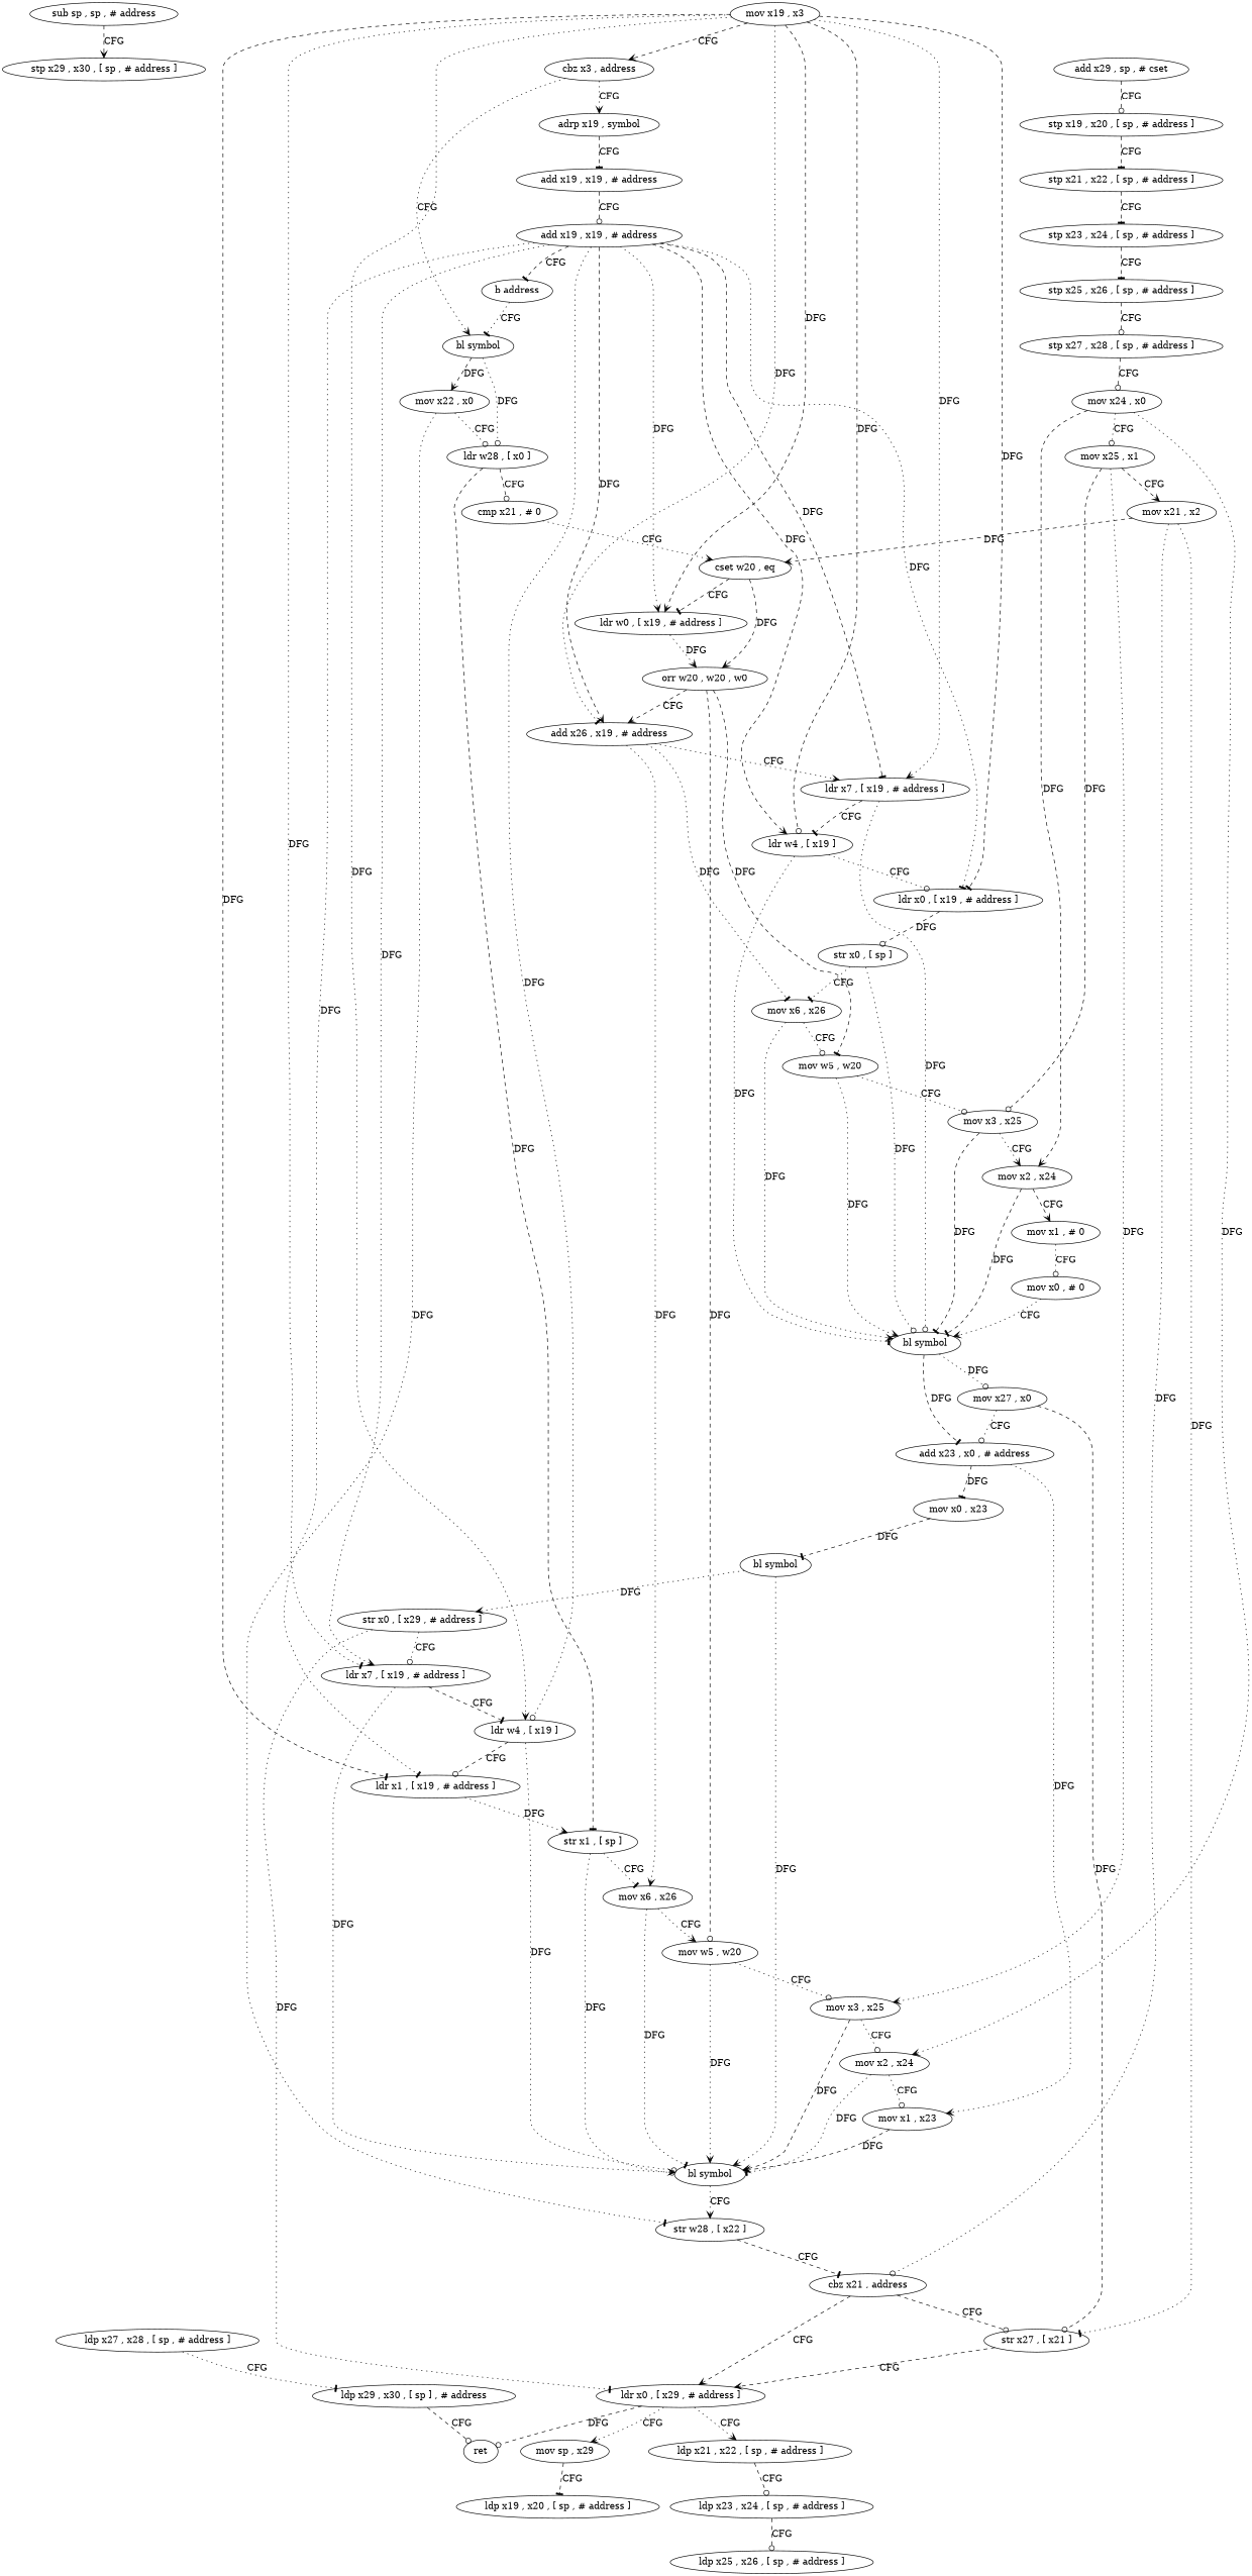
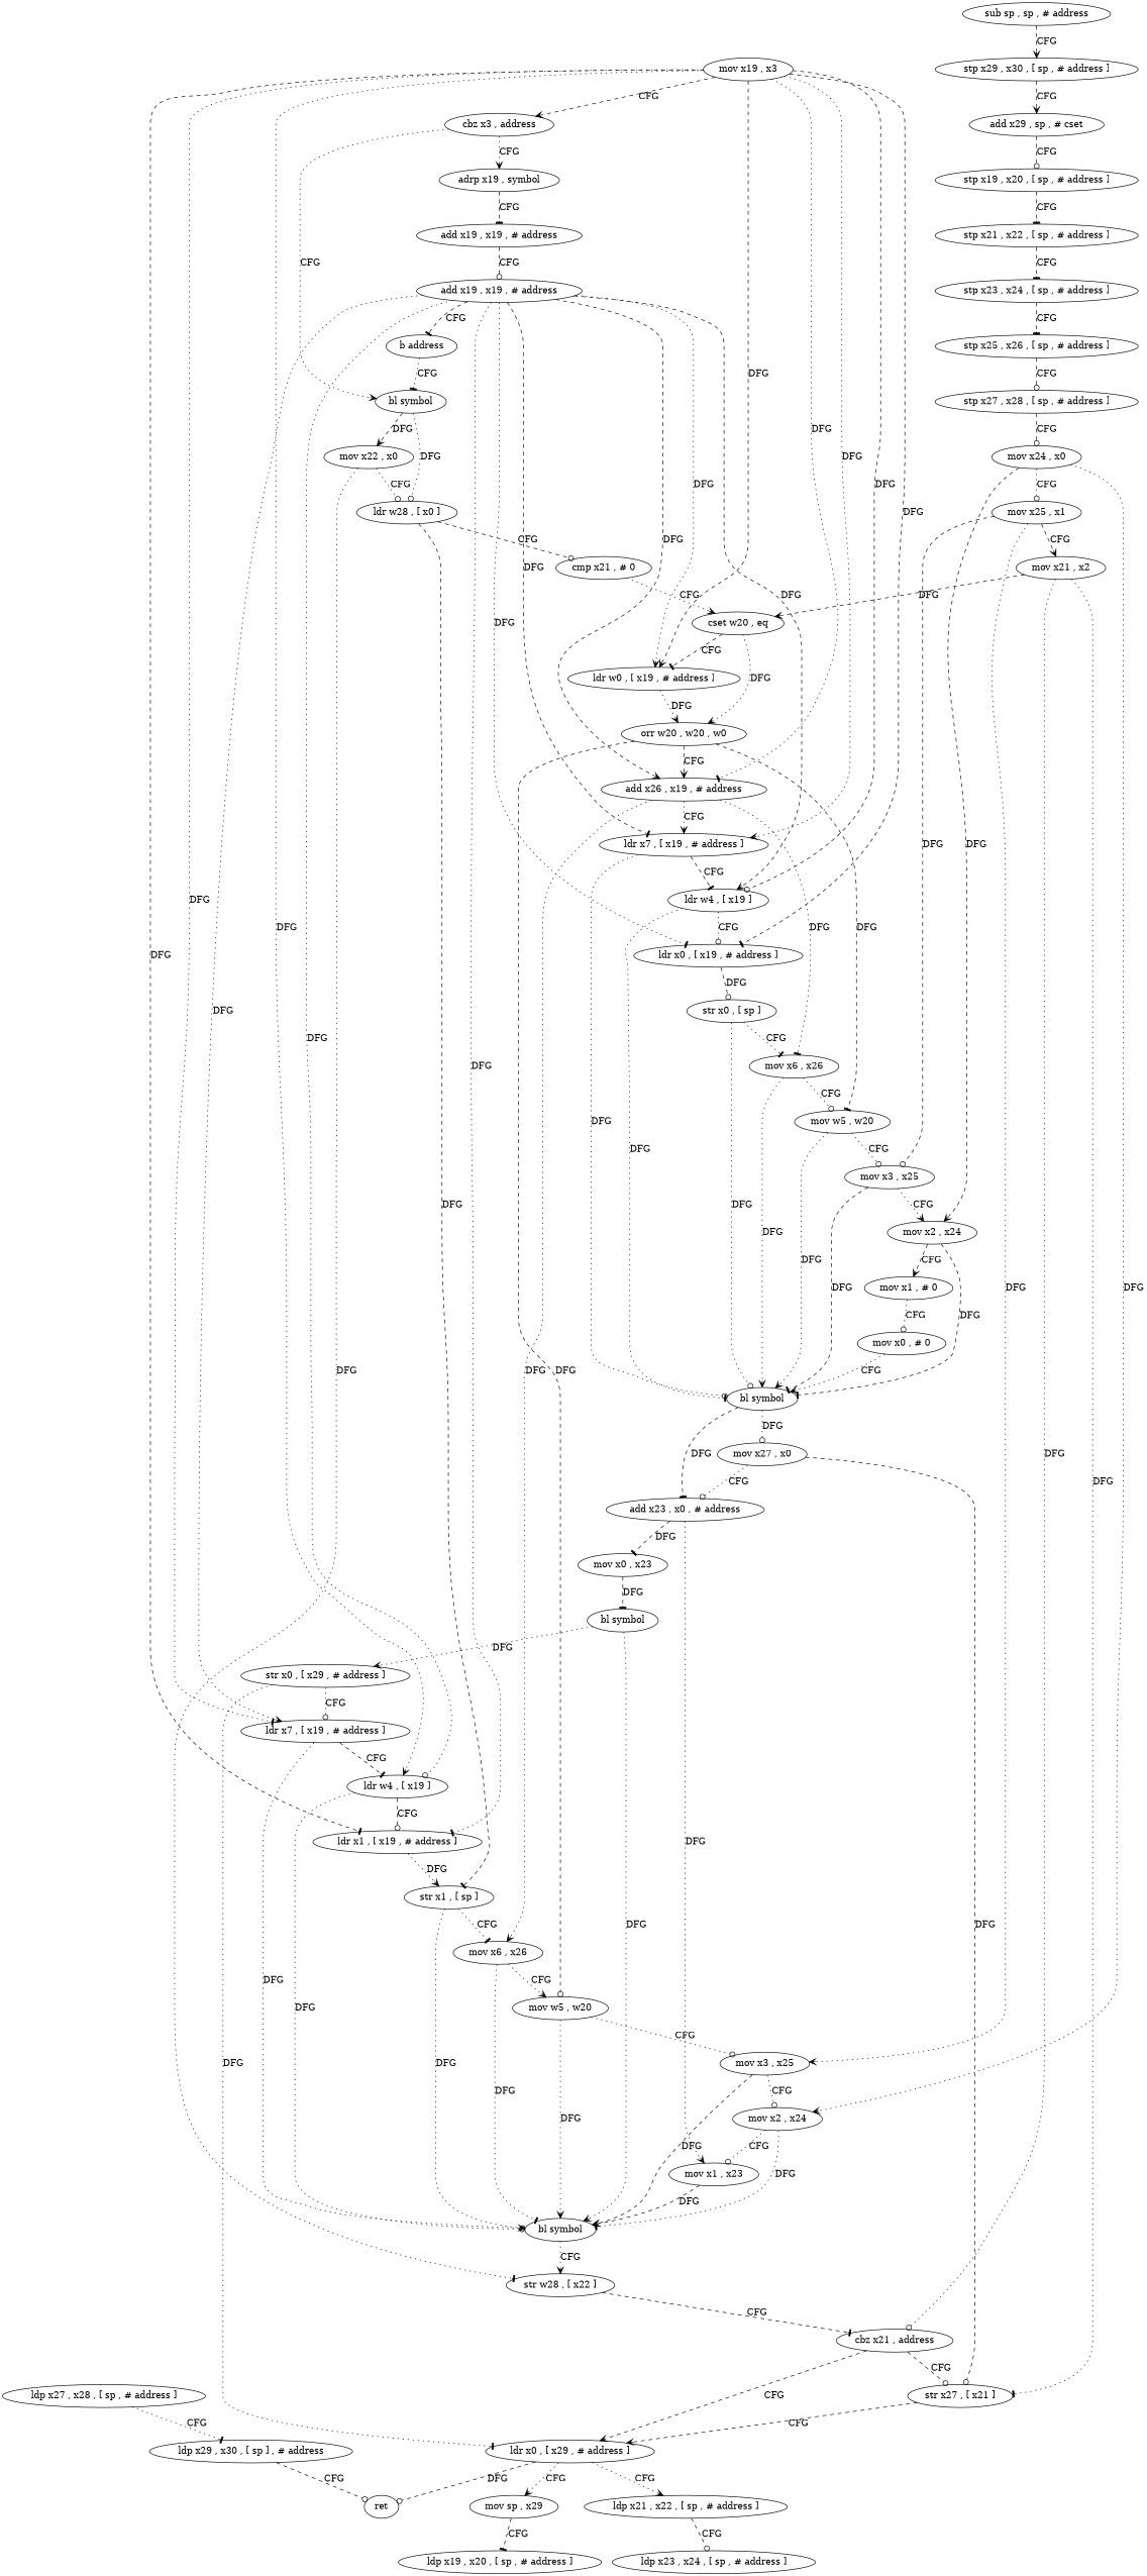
  digraph {
    edge [arrowhead=vee style=dotted]
    n1 [label="sub sp , sp , # address"]
    n2 [label="stp x29 , x30 , [ sp , # address ]"]
    n3 [label="add x29 , sp , # cset"]
    n4 [label="stp x19 , x20 , [ sp , # address ]"]
    n5 [label="stp x21 , x22 , [ sp , # address ]"]
    n6 [label="stp x23 , x24 , [ sp , # address ]"]
    n7 [label="stp x25 , x26 , [ sp , # address ]"]
    n8 [label="stp x27 , x28 , [ sp , # address ]"]
    n9 [label="mov x24 , x0"]
    n10 [label="mov x25 , x1"]
    n11 [label="mov x2 , x24"]
    n12 [label="mov x2 , x24"]
    n13 [label="mov x21 , x2"]
    n14 [label="mov x3 , x25"]
    n15 [label="mov x3 , x25"]
    n16 [label="bl symbol"]
    n17 [label="mov x1 , # 0"]
    n18 [label="mov x1 , x23"]
    n19 [label="bl symbol"]
    n20 [label="cset w20 , eq"]
    n21 [label="cbz x21 , address"]
    n22 [label="str x27 , [ x21 ]"]
    n23 [label="mov x19 , x3"]
    n24 [label="cbz x3 , address"]
    n25 [label="ldr w0 , [ x19 , # address ]"]
    n26 [label="add x26 , x19 , # address"]
    n27 [label="ldr x7 , [ x19 , # address ]"]
    n28 [label="ldr w4 , [ x19 ]"]
    n29 [label="ldr x0 , [ x19 , # address ]"]
    n30 [label="ldr x7 , [ x19 , # address ]"]
    n31 [label="ldr w4 , [ x19 ]"]
    n32 [label="ldr x1 , [ x19 , # address ]"]
    n33 [label="orr w20 , w20 , w0"]
    n34 [label="ldr x0 , [ x29 , # address ]"]
    n35 [label="adrp x19 , symbol"]
    n36 [label="bl symbol"]
    n37 [label="mov x6 , x26"]
    n38 [label="mov x6 , x26"]
    n39 [label="str x0 , [ sp ]"]
    n40 [label="str x1 , [ sp ]"]
    n41 [label="add x19 , x19 , # address"]
    n42 [label="mov x22 , x0"]
    n43 [label="ldr w28 , [ x0 ]"]
    n44 [label="add x19 , x19 , # address"]
    n45 [label="str w28 , [ x22 ]"]
    n46 [label="cmp x21 , # 0"]
    n47 [label="b address"]
    n48 [label="mov w5 , w20"]
    n49 [label="mov w5 , w20"]
    n50 [label="mov x27 , x0"]
    n51 [label="add x23 , x0 , # address"]
    n52 [label="mov x0 , # 0"]
    n53 [label="mov x0 , x23"]
    n54 [label="bl symbol"]
    n55 [label="str x0 , [ x29 , # address ]"]
    n56 [label="mov sp , x29"]
    n57 [label=ret]
    n58 [label="ldp x21 , x22 , [ sp , # address ]"]
    n59 [label="ldp x19 , x20 , [ sp , # address ]"]
    n60 [label="ldp x23 , x24 , [ sp , # address ]"]
-   n61 [label="ldp x25 , x26 , [ sp , # address ]"]
    n62 [label="ldp x27 , x28 , [ sp , # address ]"]
    n63 [label="ldp x29 , x30 , [ sp ] , # address"]
    n1 -> n2 [label=CFG style=dashed]
+   n2 -> n3 [label=CFG style=dashed]
    n3 -> n4 [arrowhead=odot label=CFG style=dashed]
    n4 -> n5 [arrowhead=tee label=CFG style=dashed]
    n5 -> n6 [arrowhead=tee label=CFG style=dashed]
    n6 -> n7 [arrowhead=tee label=CFG style=dashed]
    n7 -> n8 [arrowhead=odot label=CFG style=dashed]
    n8 -> n9 [arrowhead=odot label=CFG style=dashed]
    n9 -> n10 [arrowhead=odot label=CFG]
    n9 -> n11 [label=DFG style=dashed]
    n9 -> n12 [label=DFG]
    n10 -> n13 [label=CFG style=dashed]
    n10 -> n14 [arrowhead=odot label=DFG style=dashed]
    n10 -> n15 [label=DFG]
    n11 -> n16 [arrowhead=tee label=DFG style=dashed]
    n11 -> n17 [label=CFG style=dashed]
    n12 -> n18 [arrowhead=odot label=CFG]
    n12 -> n19 [arrowhead=tee label=DFG]
    n13 -> n20 [label=DFG style=dashed]
    n13 -> n21 [arrowhead=odot label=DFG]
    n13 -> n22 [arrowhead=tee label=DFG]
    n14 -> n11 [label=CFG]
    n14 -> n16 [arrowhead=tee label=DFG style=dashed]
    n15 -> n12 [arrowhead=odot label=CFG]
    n15 -> n19 [label=DFG style=dashed]
    n16 -> n50 [arrowhead=odot label=DFG]
    n16 -> n51 [arrowhead=tee label=DFG style=dashed]
    n17 -> n52 [arrowhead=odot label=CFG]
    n18 -> n19 [label=DFG style=dashed]
    n19 -> n45 [label=CFG]
    n20 -> n25 [arrowhead=tee label=CFG style=dashed]
-   n20 -> n33 [label=DFG style=dashed]
+   n20 -> n33 [label=DFG]
    n21 -> n22 [arrowhead=odot label=CFG style=dashed]
    n21 -> n34 [label=CFG style=dashed]
    n22 -> n34 [label=CFG style=dashed]
    n23 -> n24 [label=CFG style=dashed]
    n23 -> n25 [label=DFG style=dashed]
    n23 -> n26 [arrowhead=tee label=DFG]
    n23 -> n27 [label=DFG]
    n23 -> n28 [arrowhead=odot label=DFG style=dashed]
    n23 -> n29 [arrowhead=tee label=DFG style=dashed]
    n23 -> n30 [arrowhead=tee label=DFG]
    n23 -> n31 [label=DFG]
    n23 -> n32 [arrowhead=tee label=DFG style=dashed]
    n24 -> n35 [label=CFG]
    n24 -> n36 [label=CFG]
    n25 -> n33 [label=DFG]
    n26 -> n27 [label=CFG]
    n26 -> n37 [arrowhead=tee label=DFG]
    n26 -> n38 [label=DFG]
    n27 -> n16 [arrowhead=odot label=DFG]
    n27 -> n28 [arrowhead=tee label=CFG style=dashed]
    n28 -> n16 [arrowhead=tee label=DFG]
    n28 -> n29 [arrowhead=odot label=CFG]
    n29 -> n39 [arrowhead=odot label=DFG style=dashed]
    n30 -> n19 [label=DFG]
    n30 -> n31 [arrowhead=tee label=CFG style=dashed]
    n31 -> n19 [arrowhead=odot label=DFG]
    n31 -> n32 [arrowhead=odot label=CFG style=dashed]
    n32 -> n40 [label=DFG]
    n33 -> n26 [label=CFG style=dashed]
    n33 -> n48 [arrowhead=tee label=DFG style=dashed]
    n33 -> n49 [arrowhead=odot label=DFG style=dashed]
    n34 -> n56 [label=CFG]
    n34 -> n57 [arrowhead=odot label=DFG style=dashed]
    n34 -> n58 [label=CFG]
    n35 -> n41 [arrowhead=tee label=CFG style=dashed]
    n36 -> n42 [label=DFG style=dashed]
    n36 -> n43 [arrowhead=odot label=DFG]
    n37 -> n16 [label=DFG]
    n37 -> n48 [arrowhead=odot label=CFG]
    n38 -> n19 [arrowhead=tee label=DFG]
    n38 -> n49 [label=CFG]
    n39 -> n16 [arrowhead=odot label=DFG]
    n39 -> n37 [arrowhead=tee label=CFG]
    n40 -> n19 [arrowhead=odot label=DFG]
    n40 -> n38 [arrowhead=tee label=CFG]
    n41 -> n44 [arrowhead=odot label=CFG style=dashed]
    n42 -> n43 [arrowhead=odot label=CFG]
    n42 -> n45 [arrowhead=tee label=DFG]
    n43 -> n40 [arrowhead=tee label=DFG style=dashed]
    n43 -> n46 [arrowhead=odot label=CFG style=dashed]
    n44 -> n25 [label=DFG]
    n44 -> n26 [label=DFG style=dashed]
    n44 -> n27 [arrowhead=tee label=DFG style=dashed]
    n44 -> n28 [label=DFG style=dashed]
    n44 -> n29 [arrowhead=tee label=DFG]
    n44 -> n30 [label=DFG]
    n44 -> n31 [arrowhead=odot label=DFG]
    n44 -> n32 [arrowhead=tee label=DFG]
    n44 -> n47 [arrowhead=tee label=CFG style=dashed]
    n45 -> n21 [arrowhead=tee label=CFG style=dashed]
    n46 -> n20 [label=CFG]
    n47 -> n36 [arrowhead=tee label=CFG]
    n48 -> n14 [arrowhead=odot label=CFG]
    n48 -> n16 [label=DFG]
    n49 -> n15 [arrowhead=odot label=CFG]
    n49 -> n19 [label=DFG]
    n50 -> n22 [arrowhead=odot label=DFG style=dashed]
    n50 -> n51 [arrowhead=odot label=CFG]
    n51 -> n18 [label=DFG]
    n51 -> n53 [arrowhead=tee label=DFG style=dashed]
    n52 -> n16 [label=CFG]
    n53 -> n54 [arrowhead=tee label=DFG style=dashed]
    n54 -> n19 [label=DFG]
    n54 -> n55 [label=DFG]
    n55 -> n30 [arrowhead=odot label=CFG]
    n55 -> n34 [arrowhead=tee label=DFG]
    n56 -> n59 [arrowhead=tee label=CFG style=dashed]
    n58 -> n60 [arrowhead=odot label=CFG style=dashed]
-   n60 -> n61 [arrowhead=odot label=CFG style=dashed]
    n62 -> n63 [arrowhead=tee label=CFG]
    n63 -> n57 [arrowhead=odot label=CFG style=dashed]
  }
